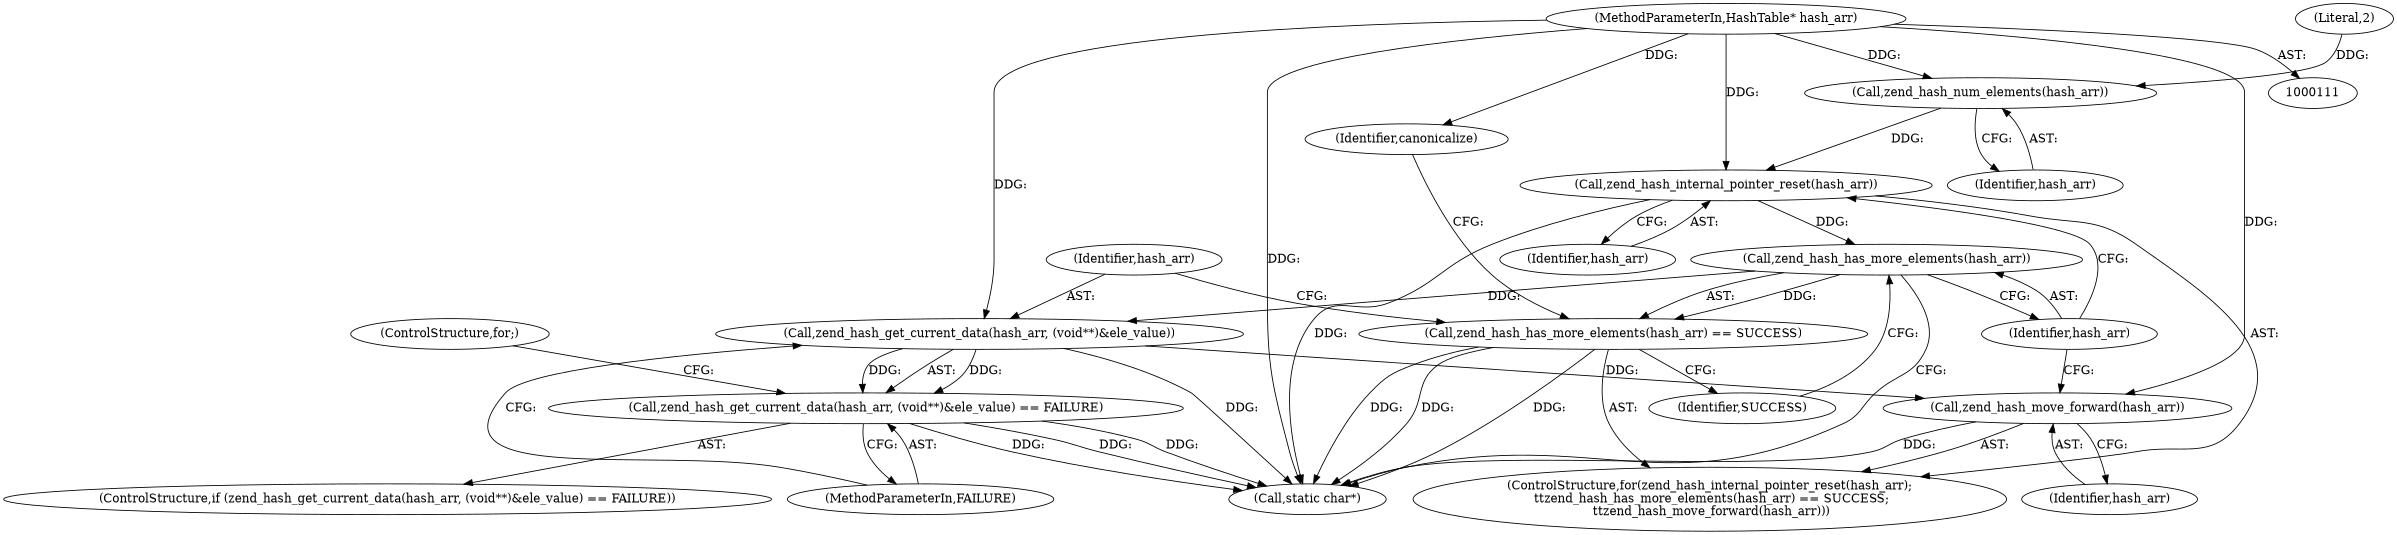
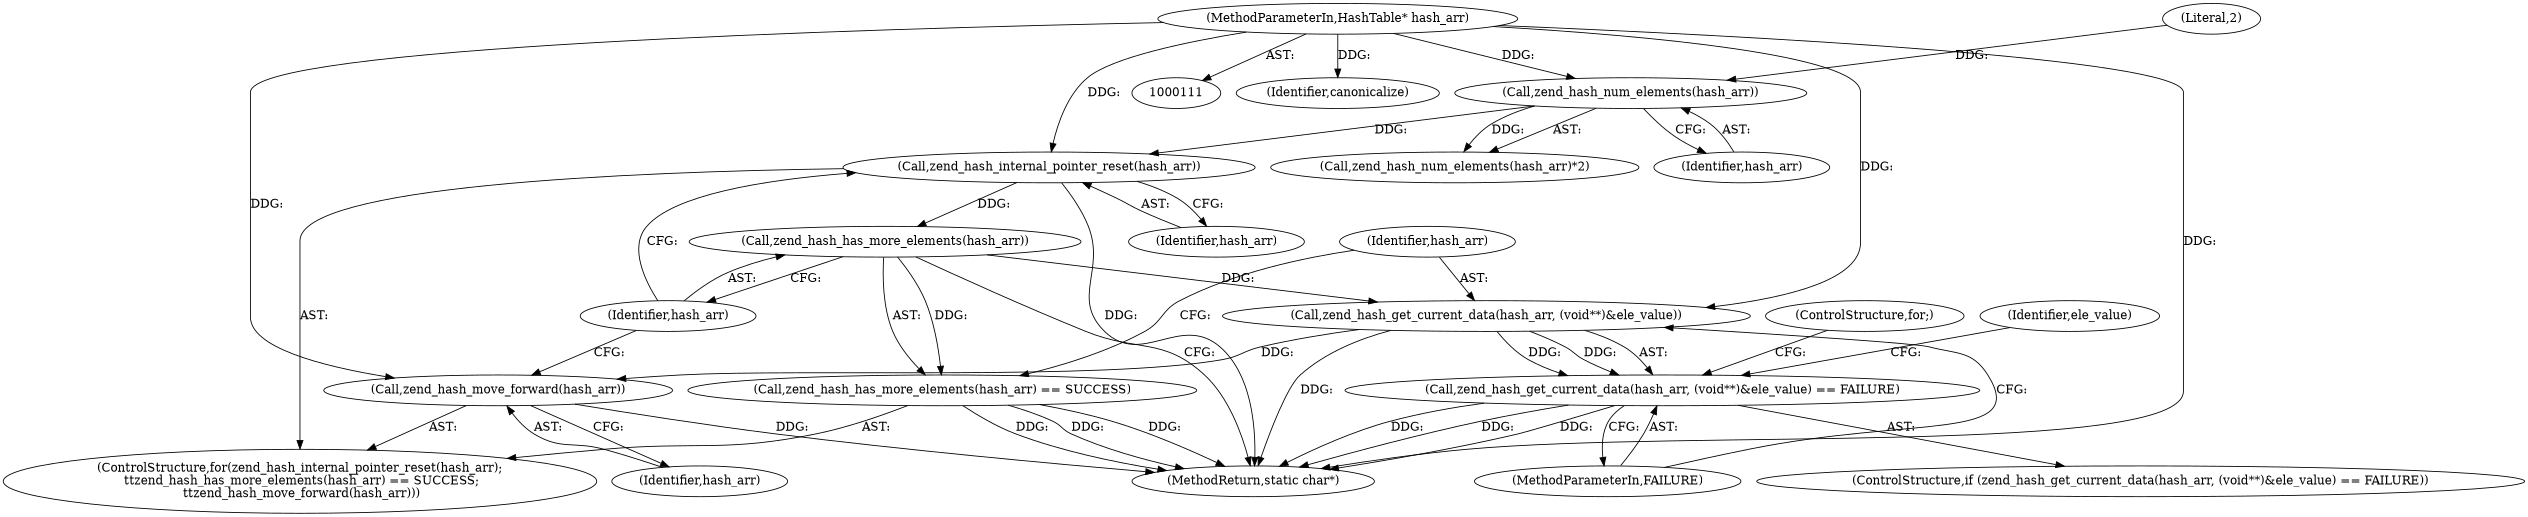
  digraph {
    n1 [label="(Call,zend_hash_internal_pointer_reset(hash_arr))"]
    n2 [label="(Call,zend_hash_has_more_elements(hash_arr))"]
    n3 [label="(ControlStructure,for(zend_hash_internal_pointer_reset(hash_arr);\n \t\tzend_hash_has_more_elements(hash_arr) == SUCCESS;\n \t\tzend_hash_move_forward(hash_arr)))"]
    n4 [label="(Identifier,hash_arr)"]
-   n5 [label="(Call,static char*)"]
+   n5 [label="(MethodReturn,static char*)"]
    n6 [label="(Call,zend_hash_get_current_data(hash_arr, (void**)&ele_value))"]
    n7 [label="(Call,zend_hash_has_more_elements(hash_arr) == SUCCESS)"]
    n8 [label="(Identifier,hash_arr)"]
    n9 [label="(Call,zend_hash_num_elements(hash_arr))"]
    n10 [label="(Identifier,hash_arr)"]
+   n11 [label="(Call,zend_hash_num_elements(hash_arr)*2)"]
    n12 [label="(MethodParameterIn,HashTable* hash_arr)"]
    n13 [label="(Call,zend_hash_move_forward(hash_arr))"]
    1000111
    n15 [label="(Identifier,canonicalize)"]
    n16 [label="(Call,zend_hash_get_current_data(hash_arr, (void**)&ele_value) == FAILURE)"]
    n17 [label="(Identifier,hash_arr)"]
-   n18 [label="(Identifier,SUCCESS)"]
    n19 [label="(ControlStructure,if (zend_hash_get_current_data(hash_arr, (void**)&ele_value) == FAILURE))"]
    n20 [label="(MethodParameterIn,FAILURE)"]
    n21 [label="(Literal,2)"]
    n22 [label="(ControlStructure,for;)"]
+   n23 [label="(Identifier,ele_value)"]
    n24 [label="(Identifier,hash_arr)"]
    n1 -> n2 [label="DDG: "]
    n1 -> n3 [label="AST: "]
    n1 -> n4 [label="CFG: "]
    n1 -> n5 [label="DDG: "]
    n2 -> n5 [label="CFG: "]
    n2 -> n6 [label="DDG: "]
    n2 -> n7 [label="AST: "]
    n2 -> n7 [label="DDG: "]
    n2 -> n8 [label="CFG: "]
    n4 -> n1 [label="AST: "]
    n6 -> n5 [label="DDG: "]
    n6 -> n13 [label="DDG: "]
    n6 -> n16 [label="AST: "]
    n6 -> n16 [label="DDG: "]
    n6 -> n16 [label="DDG: "]
    n7 -> n3 [label="AST: "]
    n7 -> n5 [label="DDG: "]
    n7 -> n5 [label="DDG: "]
    n7 -> n5 [label="DDG: "]
-   n7 -> n18 [label="CFG: "]
    n8 -> n1 [label="CFG: "]
    n8 -> n2 [label="AST: "]
    n8 -> n13 [label="CFG: "]
    n9 -> n1 [label="DDG: "]
    n9 -> n10 [label="CFG: "]
+   n9 -> n11 [label="AST: "]
+   n9 -> n11 [label="DDG: "]
    n10 -> n9 [label="AST: "]
    n12 -> n1 [label="DDG: "]
    n12 -> n5 [label="DDG: "]
    n12 -> n6 [label="DDG: "]
    n12 -> n9 [label="DDG: "]
    n12 -> n13 [label="DDG: "]
    n12 -> 1000111 [label="AST: "]
    n12 -> n15 [label="DDG: "]
    n13 -> n3 [label="AST: "]
    n13 -> n5 [label="DDG: "]
    n13 -> n17 [label="CFG: "]
-   n15 -> n7 [label="CFG: "]
    n16 -> n5 [label="DDG: "]
    n16 -> n5 [label="DDG: "]
    n16 -> n5 [label="DDG: "]
    n16 -> n19 [label="AST: "]
    n16 -> n20 [label="CFG: "]
    n17 -> n13 [label="AST: "]
-   n18 -> n2 [label="CFG: "]
    n20 -> n6 [label="CFG: "]
    n20 -> n16 [label="AST: "]
    n21 -> n9 [label="DDG: "]
    n22 -> n16 [label="CFG: "]
+   n23 -> n16 [label="CFG: "]
    n24 -> n6 [label="AST: "]
    n24 -> n7 [label="CFG: "]
  }
